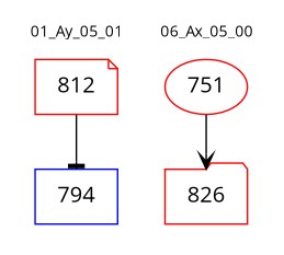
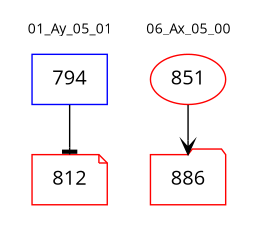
  digraph {
    fontname="Open Sans"
    node [color=red fontname="Open Sans"]
    edge [color=black fontname="Open Sans" style=solid]
    n1 [color=blue label=794 shape=box]
    n2 [label=812 shape=note]
-   n3 [label=751 shape=ellipse]
-   n4 [label=826 shape=folder]
+   n3 [label=851 shape=ellipse]
+   n4 [label=886 shape=folder]
    subgraph cluster_1 {
      color=white
      fontsize=10
      label="01_Ay_05_01"
      n1
      n2
    }
    subgraph cluster_2 {
      color=white
      fontsize=10
      label="06_Ax_05_00"
      n3
      n4
    }
-   n2 -> n1 [arrowhead=tee]
+   n1 -> n2 [arrowhead=tee]
    n3 -> n4 [arrowhead=vee]
  }
